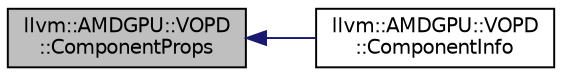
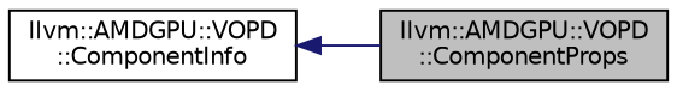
  digraph {
    rankdir=LR
    node [color=black fontname=Helvetica fontsize=10 shape=record]
    n1 [fillcolor=grey75 fontcolor=black height=0.2 label="llvm::AMDGPU::VOPD\l::ComponentProps" style=filled width=0.4]
    n2 [height=0.2 label="llvm::AMDGPU::VOPD\l::ComponentInfo" width=0.4]
-   n1 -> n2 [color=midnightblue dir=back fontname=Helvetica fontsize=10 labelfontname=Helvetica labelfontsize=10 style=solid]
+   n2 -> n1 [color=midnightblue dir=back fontname=Helvetica fontsize=10 labelfontname=Helvetica labelfontsize=10 style=solid]
  }
